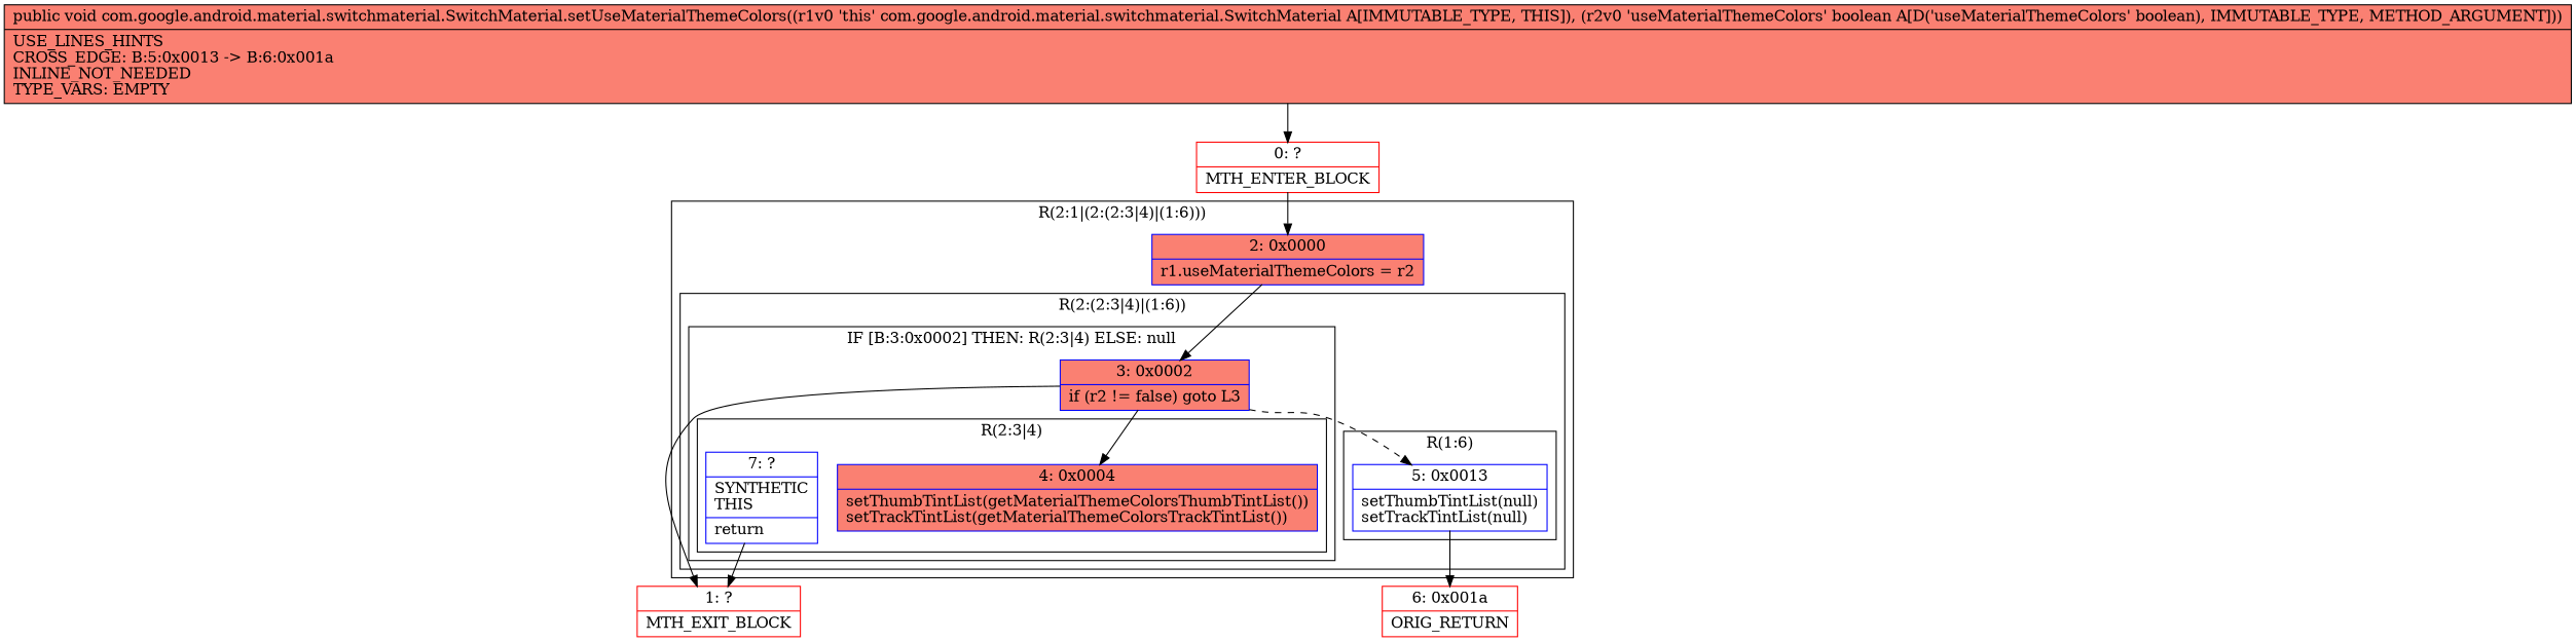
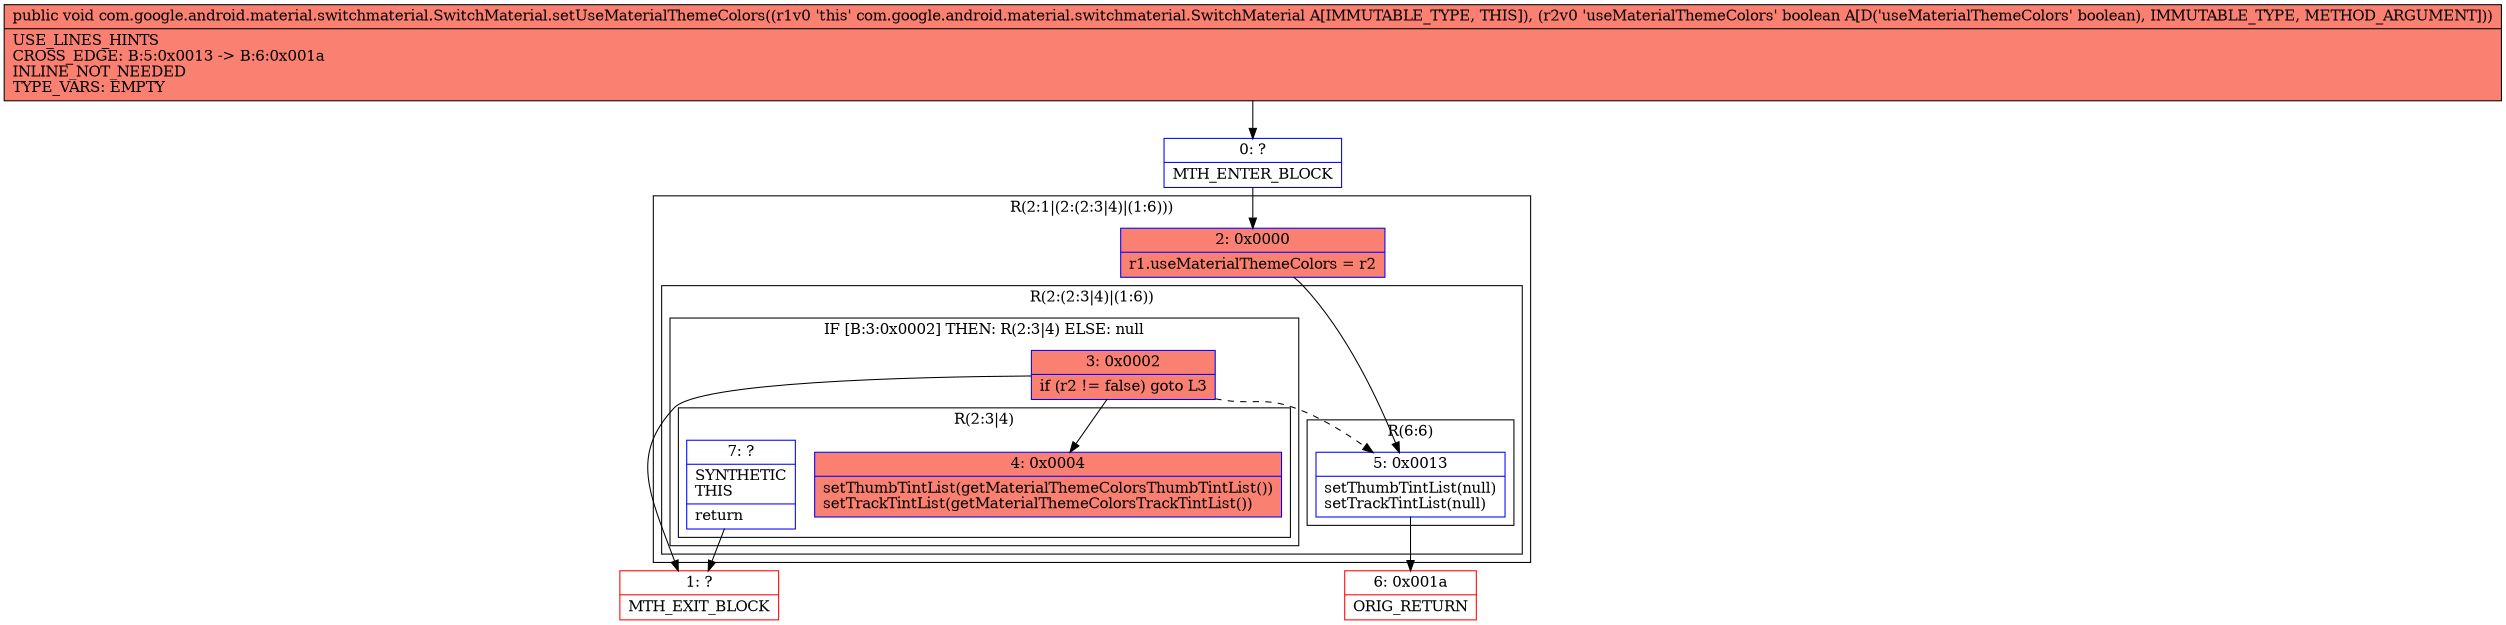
  digraph {
    node [color=blue fillcolor=white shape=record style=filled]
    n1 [fillcolor=salmon label="{4\:\ 0x0004|setThumbTintList(getMaterialThemeColorsThumbTintList())\lsetTrackTintList(getMaterialThemeColorsTrackTintList())\l}"]
    n2 [label="{7\:\ ?|SYNTHETIC\lTHIS\l|return\l}"]
    n3 [fillcolor=salmon label="{3\:\ 0x0002|if (r2 != false) goto L3\l}"]
    n4 [label="{5\:\ 0x0013|setThumbTintList(null)\lsetTrackTintList(null)\l}"]
    n5 [fillcolor=salmon label="{2\:\ 0x0000|r1.useMaterialThemeColors = r2\l}"]
    n6 [color=red label="{1\:\ ?|MTH_EXIT_BLOCK\l}"]
    n7 [color=red label="{6\:\ 0x001a|ORIG_RETURN\l}"]
-   n8 [color=red label="{0\:\ ?|MTH_ENTER_BLOCK\l}"]
+   n8 [label="{0\:\ ?|MTH_ENTER_BLOCK\l}"]
    n9 [fillcolor=salmon label="{public void com.google.android.material.switchmaterial.SwitchMaterial.setUseMaterialThemeColors((r1v0 'this' com.google.android.material.switchmaterial.SwitchMaterial A[IMMUTABLE_TYPE, THIS]), (r2v0 'useMaterialThemeColors' boolean A[D('useMaterialThemeColors' boolean), IMMUTABLE_TYPE, METHOD_ARGUMENT]))  | USE_LINES_HINTS\lCROSS_EDGE: B:5:0x0013 \-\> B:6:0x001a\lINLINE_NOT_NEEDED\lTYPE_VARS: EMPTY\l}" color=""]
    subgraph cluster_1 {
      label="R(2:1|(2:(2:3|4)|(1:6)))"
      n5
      subgraph cluster_2 {
        label="R(2:(2:3|4)|(1:6))"
        subgraph cluster_3 {
          label="IF [B:3:0x0002] THEN: R(2:3|4) ELSE: null"
          n3
          subgraph cluster_4 {
            label="R(2:3|4)"
            n1
            n2
          }
        }
        subgraph cluster_5 {
-         label="R(1:6)"
+         label="R(6:6)"
          n4
        }
      }
    }
    n2 -> n6
    n3 -> n1
    n3 -> n4 [style=dashed]
    n3 -> n6
    n4 -> n7
-   n5 -> n3
+   n5 -> n4
    n8 -> n5
    n9 -> n8
  }
